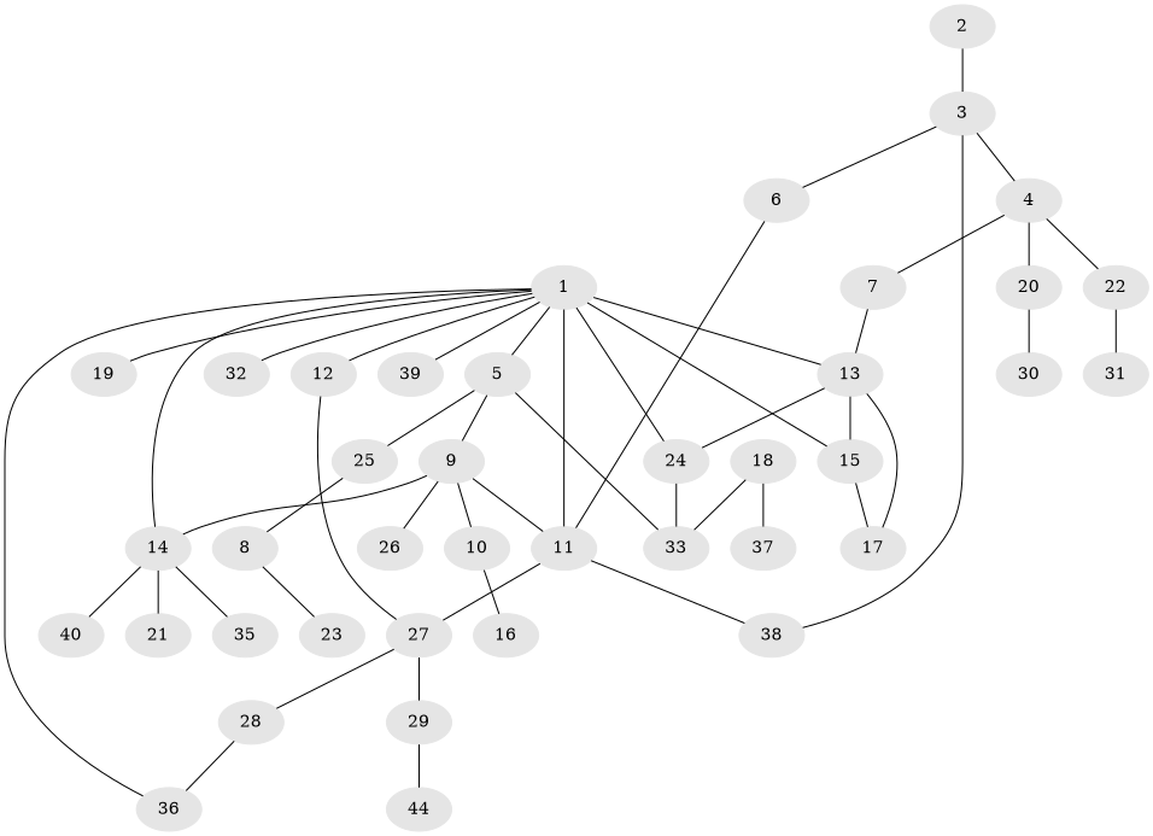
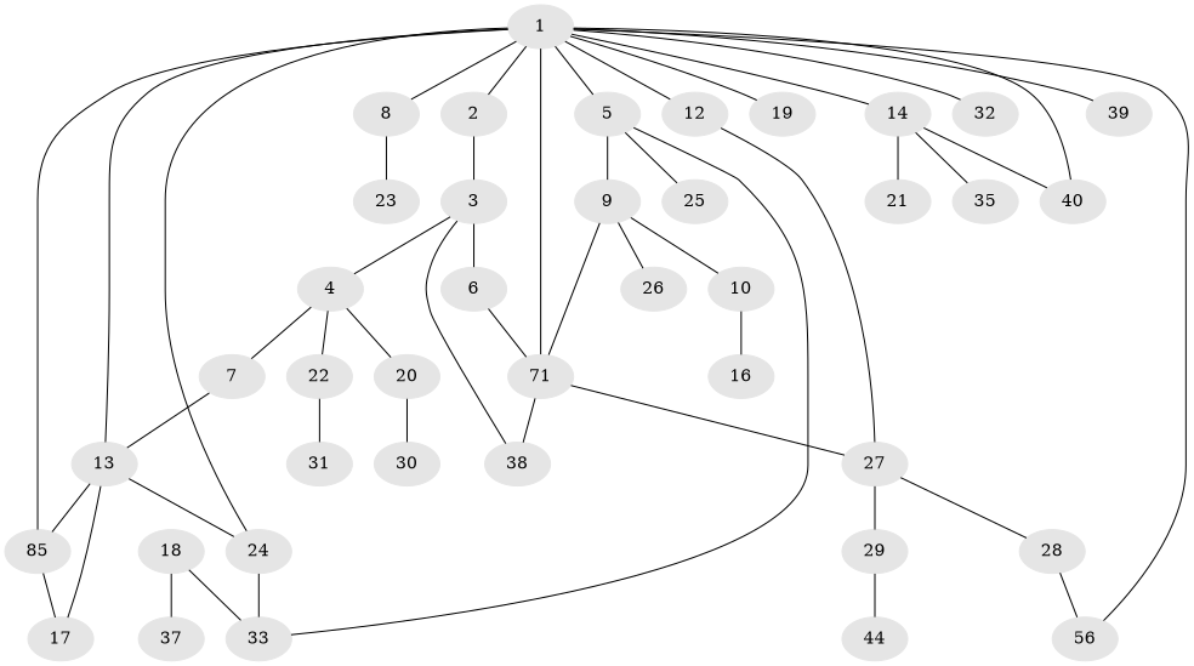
  graph {
    node [color=gray90 style=filled]
    edge [weight=1.0]
    1
    2
    5
    8
-   11
+   11 [label=71]
    12
    13
    14
-   15
+   15 [label=85]
    19
    24
    32
-   36
+   36 [label=56]
    39
    40
    3
    9
    25
    33
    23
    38
    27
    17
    21
    35
    4
    6
    7
    20
    22
    30
    31
    10
    26
    16
    28
    29
    18
    37
    n40 [label=44]
+   1 -- 2
    1 -- 5 [weight=3.0]
-   25 -- 8
+   1 -- 8
    1 -- 11 [weight=15.0]
    1 -- 12 [weight=2.0]
    1 -- 13
    1 -- 14
    1 -- 15
    1 -- 19
    1 -- 24
    1 -- 32
    1 -- 36
    1 -- 39
+   1 -- 40
    2 -- 3 [weight=2.0]
    5 -- 9 [weight=5.0]
    5 -- 25
    5 -- 33
    8 -- 23
    11 -- 38
    11 -- 27
    12 -- 27
    13 -- 15
    13 -- 24
    13 -- 17
    14 -- 40
    14 -- 21 [weight=5.0]
    14 -- 35
    15 -- 17
    24 -- 33
    3 -- 38
    3 -- 4
    3 -- 6
    9 -- 11
-   9 -- 14
    9 -- 10
    9 -- 26
    27 -- 28
    27 -- 29
    4 -- 7
    4 -- 20
    4 -- 22
    6 -- 11
    7 -- 13
    20 -- 30
    22 -- 31
    10 -- 16
    28 -- 36
    29 -- n40 [weight=3.0]
    18 -- 33
    18 -- 37
  }
